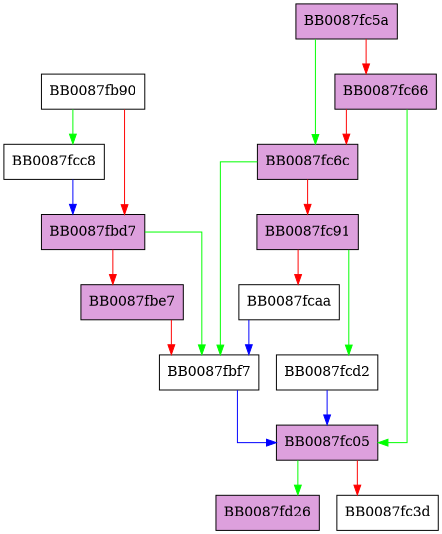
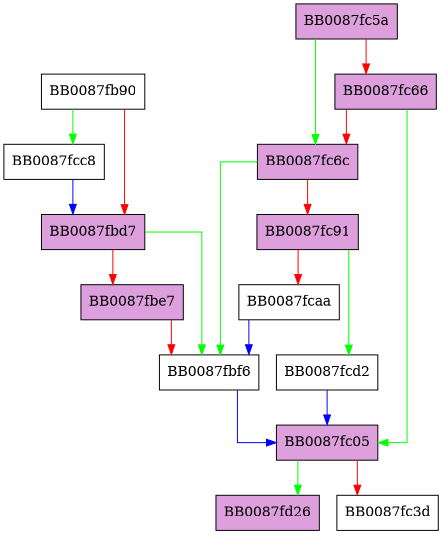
  digraph {
    splines=ortho
    node [fillcolor=plum shape=box style=filled]
    edge [color=red]
    BB0087fb90 [fillcolor=white]
    BB0087fcc8 [fillcolor=white]
    BB0087fbd7
-   BB0087fbf7 [fillcolor=white]
+   BB0087fbf7 [fillcolor=white label=BB0087fbf6]
    BB0087fbe7
    BB0087fc05
    BB0087fd26
    BB0087fc3d [fillcolor=white]
    BB0087fc5a
    BB0087fc6c
    BB0087fc66
    BB0087fc91
    BB0087fcd2 [fillcolor=white]
    BB0087fcaa [fillcolor=white]
    BB0087fb90 -> BB0087fcc8 [color=green]
    BB0087fb90 -> BB0087fbd7
    BB0087fcc8 -> BB0087fbd7 [color=blue]
    BB0087fbd7 -> BB0087fbf7 [color=green]
    BB0087fbd7 -> BB0087fbe7
    BB0087fbf7 -> BB0087fc05 [color=blue]
    BB0087fbe7 -> BB0087fbf7
    BB0087fc05 -> BB0087fd26 [color=green]
    BB0087fc05 -> BB0087fc3d
    BB0087fc5a -> BB0087fc6c [color=green]
    BB0087fc5a -> BB0087fc66
    BB0087fc6c -> BB0087fbf7 [color=green]
    BB0087fc6c -> BB0087fc91
    BB0087fc66 -> BB0087fc05 [color=green]
    BB0087fc66 -> BB0087fc6c
    BB0087fc91 -> BB0087fcd2 [color=green]
    BB0087fc91 -> BB0087fcaa
    BB0087fcd2 -> BB0087fc05 [color=blue]
    BB0087fcaa -> BB0087fbf7 [color=blue]
  }
